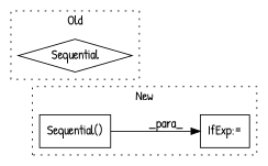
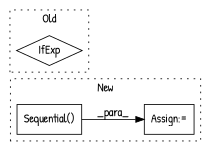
  digraph {
    rankdir=LR
    fontname="Patrick Hand"
    node [shape=box fontname="Patrick Hand"]
    n1 [a=75 l="27,10" label="Sequential()" s="4855,4941"]
-   n2 [a=68 l=3 label="IfExp:=" s=4852]
-   n3 [a=51 l="4,6" label=Sequential s="4766,4787" shape=diamond]
+   n2 [a=68 l=3 label="Assign:=" s=4852]
+   n3 [a=51 l="4,6" label=IfExp s="4766,4787" shape=diamond]
    subgraph cluster_1 {
      label=New
      style=dotted
      n1
      n2
    }
    subgraph cluster_2 {
      label=Old
      style=dotted
      n3
    }
    n1 -> n2 [label=_para_ fontname="Patrick Hand"]
  }
